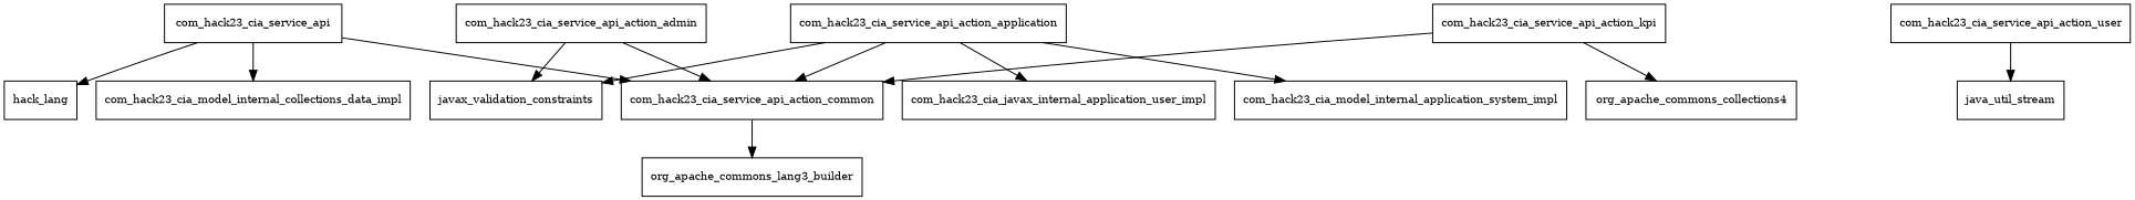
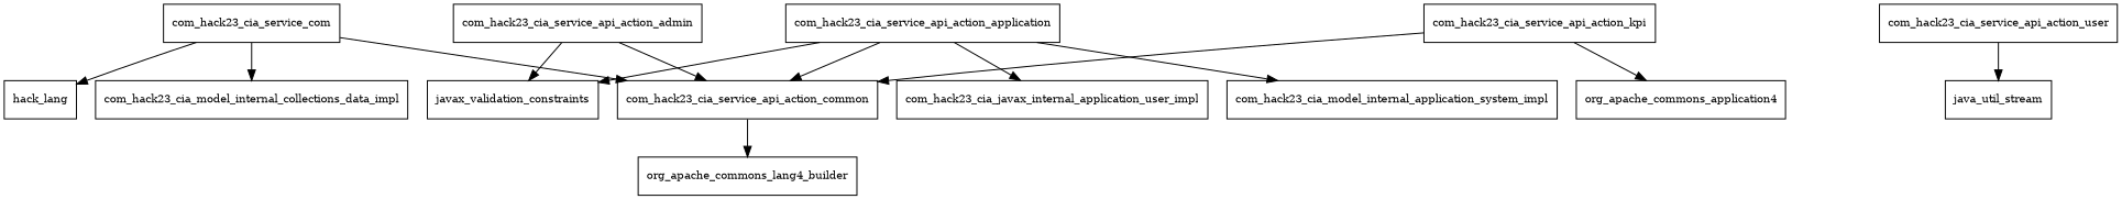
  digraph {
    node [fontsize=10.0 shape=box]
    n1 [label=com_hack23_cia_model_internal_collections_data_impl]
-   com_hack23_cia_service_api
+   com_hack23_cia_service_api [label=com_hack23_cia_service_com]
    com_hack23_cia_service_api_action_common
    n4 [label=hack_lang]
-   org_apache_commons_lang3_builder
+   org_apache_commons_lang3_builder [label=org_apache_commons_lang4_builder]
    com_hack23_cia_service_api_action_admin
    javax_validation_constraints
    com_hack23_cia_service_api_action_application
    com_hack23_cia_model_internal_application_system_impl
    n10 [label=com_hack23_cia_javax_internal_application_user_impl]
    com_hack23_cia_service_api_action_kpi
-   org_apache_commons_collections4
+   org_apache_commons_collections4 [label=org_apache_commons_application4]
    com_hack23_cia_service_api_action_user
    java_util_stream
    com_hack23_cia_service_api -> n1
    com_hack23_cia_service_api -> com_hack23_cia_service_api_action_common
    com_hack23_cia_service_api -> n4
    com_hack23_cia_service_api_action_common -> org_apache_commons_lang3_builder
    com_hack23_cia_service_api_action_admin -> com_hack23_cia_service_api_action_common
    com_hack23_cia_service_api_action_admin -> javax_validation_constraints
    com_hack23_cia_service_api_action_application -> com_hack23_cia_service_api_action_common
    com_hack23_cia_service_api_action_application -> javax_validation_constraints
    com_hack23_cia_service_api_action_application -> com_hack23_cia_model_internal_application_system_impl
    com_hack23_cia_service_api_action_application -> n10
    com_hack23_cia_service_api_action_kpi -> com_hack23_cia_service_api_action_common
    com_hack23_cia_service_api_action_kpi -> org_apache_commons_collections4
    com_hack23_cia_service_api_action_user -> java_util_stream
  }
